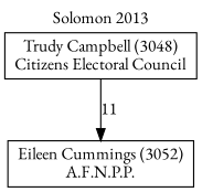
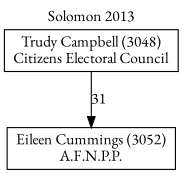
  digraph {
    label="Solomon 2013"
    labelloc=t
    mclimit=10
    fontname="EB Garamond"
    node [shape=box fontname="EB Garamond"]
    n1 [label="Eileen Cummings (3052)\nA.F.N.P.P."]
    n2 [label="Trudy Campbell (3048)\nCitizens Electoral Council"]
-   n2 -> n1 [label=11 fontname="EB Garamond"]
+   n2 -> n1 [label=31 fontname="EB Garamond"]
  }
